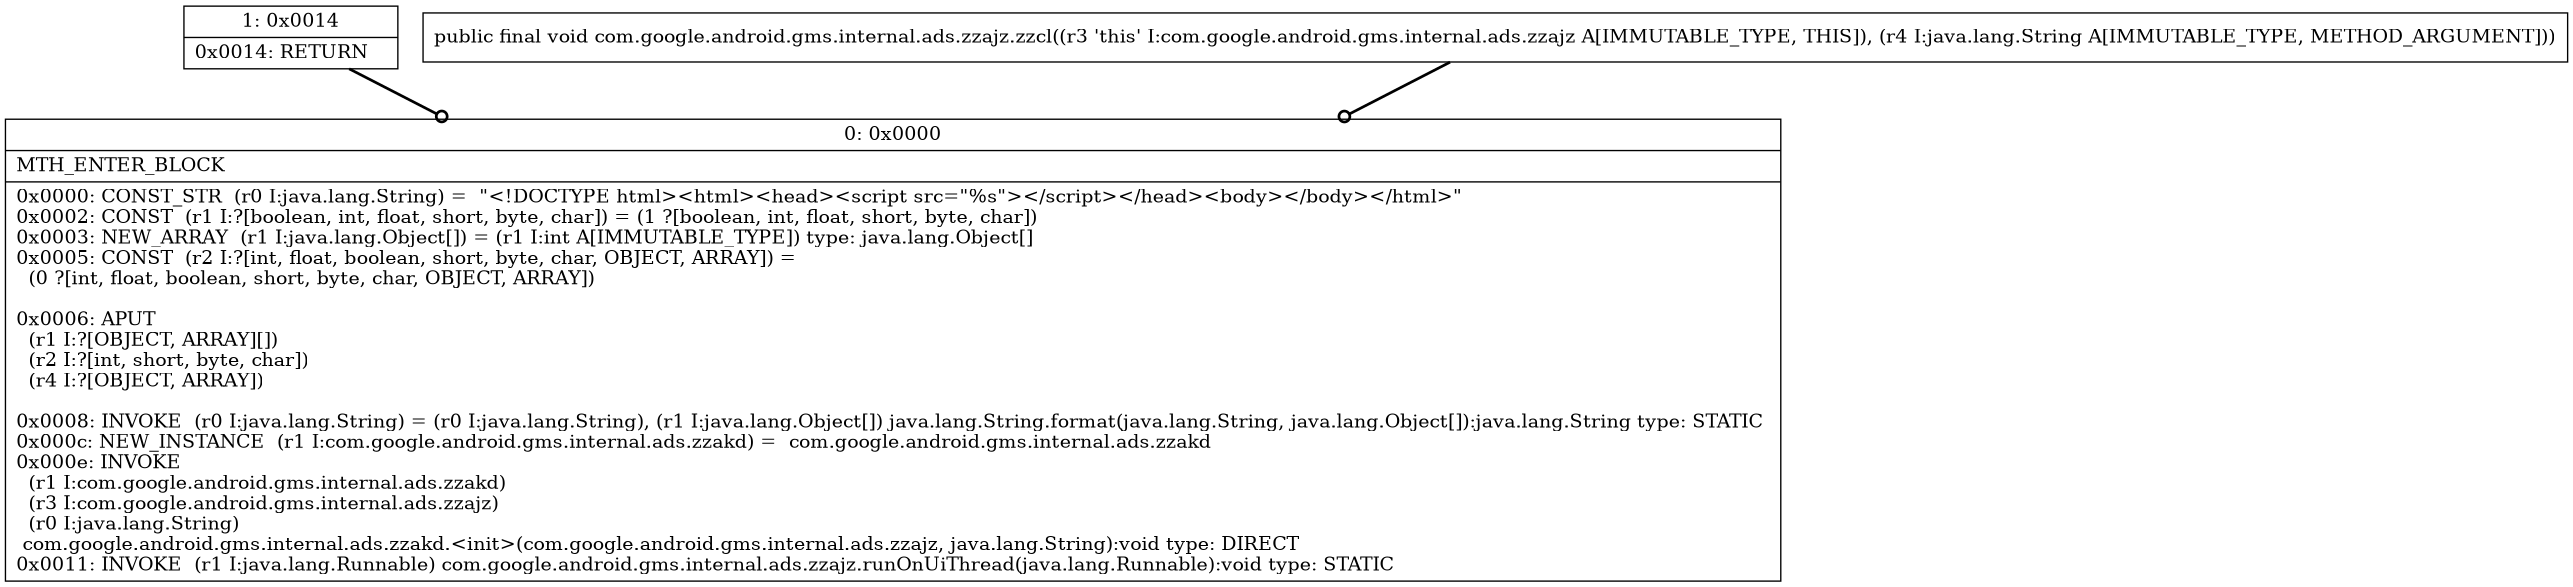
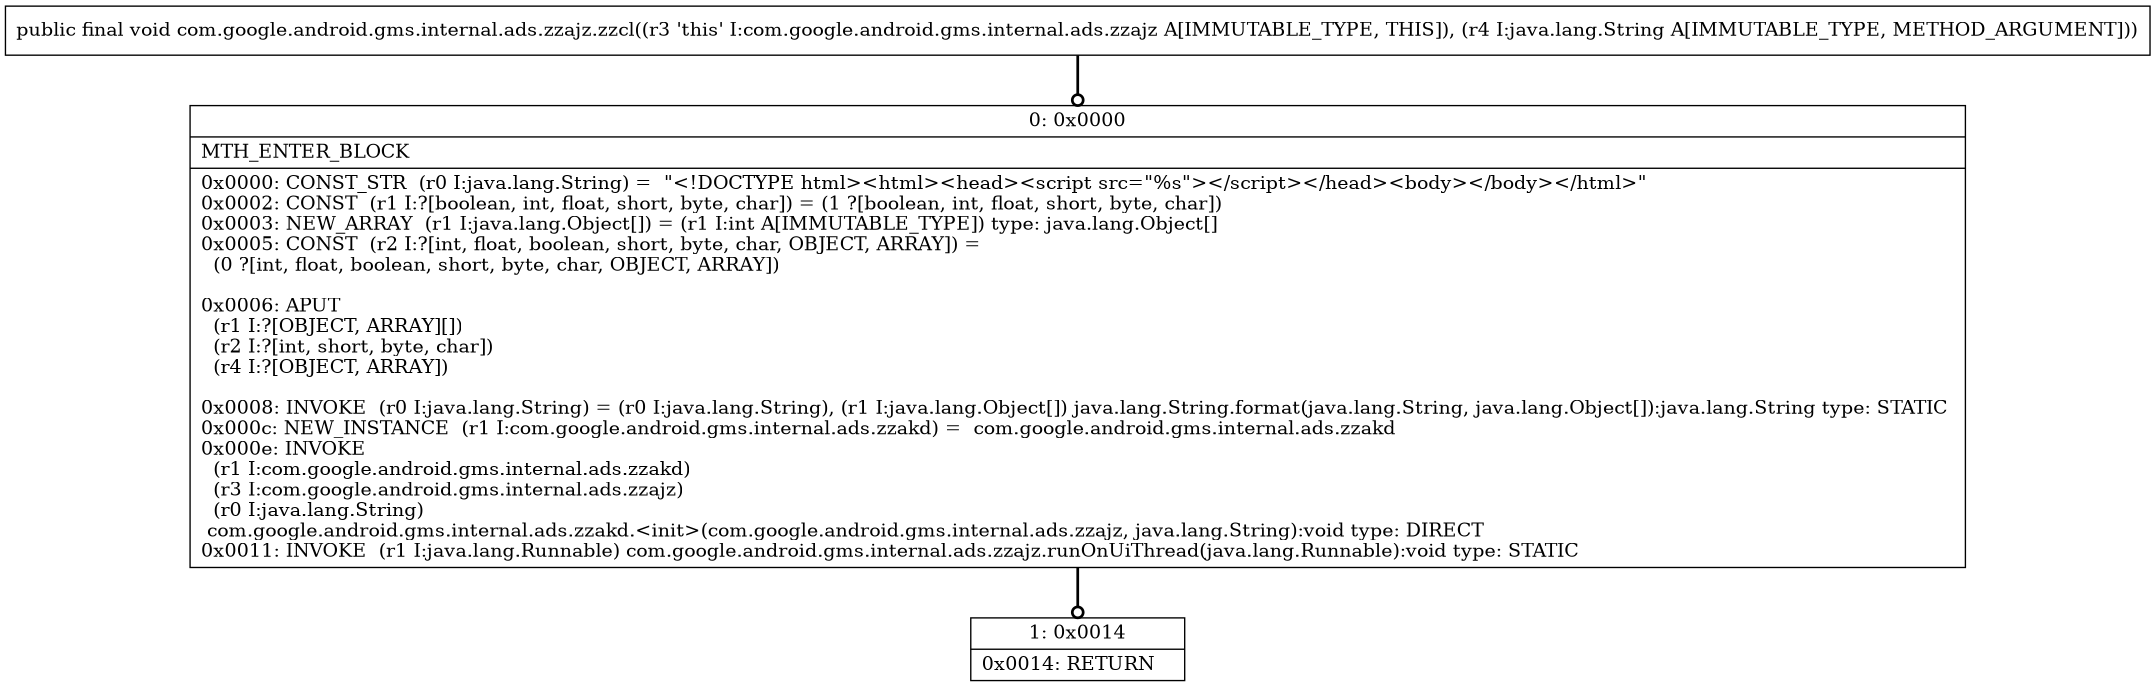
  digraph {
    node [shape=record]
    edge [style=bold arrowhead=odot]
    n1 [label="{0\:\ 0x0000|MTH_ENTER_BLOCK\l|0x0000: CONST_STR  (r0 I:java.lang.String) =  \"\<!DOCTYPE html\>\<html\>\<head\>\<script src=\"%s\"\>\<\/script\>\<\/head\>\<body\>\<\/body\>\<\/html\>\" \l0x0002: CONST  (r1 I:?[boolean, int, float, short, byte, char]) = (1 ?[boolean, int, float, short, byte, char]) \l0x0003: NEW_ARRAY  (r1 I:java.lang.Object[]) = (r1 I:int A[IMMUTABLE_TYPE]) type: java.lang.Object[] \l0x0005: CONST  (r2 I:?[int, float, boolean, short, byte, char, OBJECT, ARRAY]) = \l  (0 ?[int, float, boolean, short, byte, char, OBJECT, ARRAY])\l \l0x0006: APUT  \l  (r1 I:?[OBJECT, ARRAY][])\l  (r2 I:?[int, short, byte, char])\l  (r4 I:?[OBJECT, ARRAY])\l \l0x0008: INVOKE  (r0 I:java.lang.String) = (r0 I:java.lang.String), (r1 I:java.lang.Object[]) java.lang.String.format(java.lang.String, java.lang.Object[]):java.lang.String type: STATIC \l0x000c: NEW_INSTANCE  (r1 I:com.google.android.gms.internal.ads.zzakd) =  com.google.android.gms.internal.ads.zzakd \l0x000e: INVOKE  \l  (r1 I:com.google.android.gms.internal.ads.zzakd)\l  (r3 I:com.google.android.gms.internal.ads.zzajz)\l  (r0 I:java.lang.String)\l com.google.android.gms.internal.ads.zzakd.\<init\>(com.google.android.gms.internal.ads.zzajz, java.lang.String):void type: DIRECT \l0x0011: INVOKE  (r1 I:java.lang.Runnable) com.google.android.gms.internal.ads.zzajz.runOnUiThread(java.lang.Runnable):void type: STATIC \l}"]
    n2 [label="{1\:\ 0x0014|0x0014: RETURN   \l}"]
    n3 [label="{public final void com.google.android.gms.internal.ads.zzajz.zzcl((r3 'this' I:com.google.android.gms.internal.ads.zzajz A[IMMUTABLE_TYPE, THIS]), (r4 I:java.lang.String A[IMMUTABLE_TYPE, METHOD_ARGUMENT])) }"]
-   n2 -> n1
+   n1 -> n2
    n3 -> n1
  }
